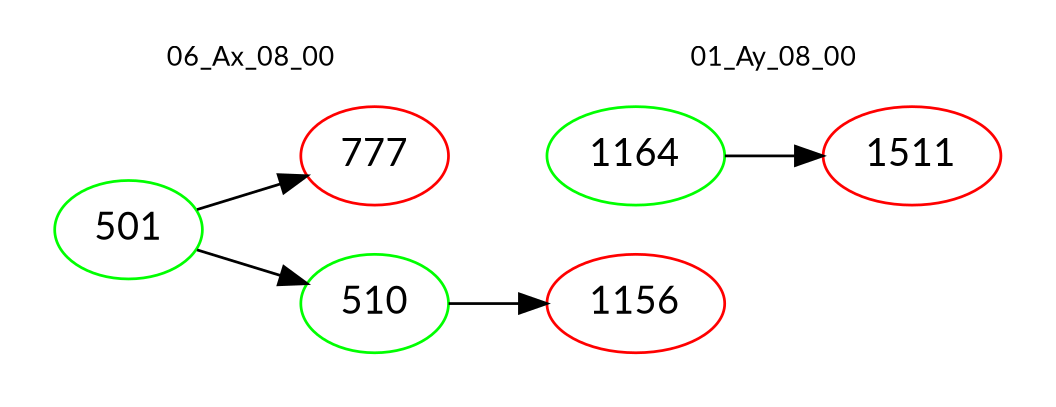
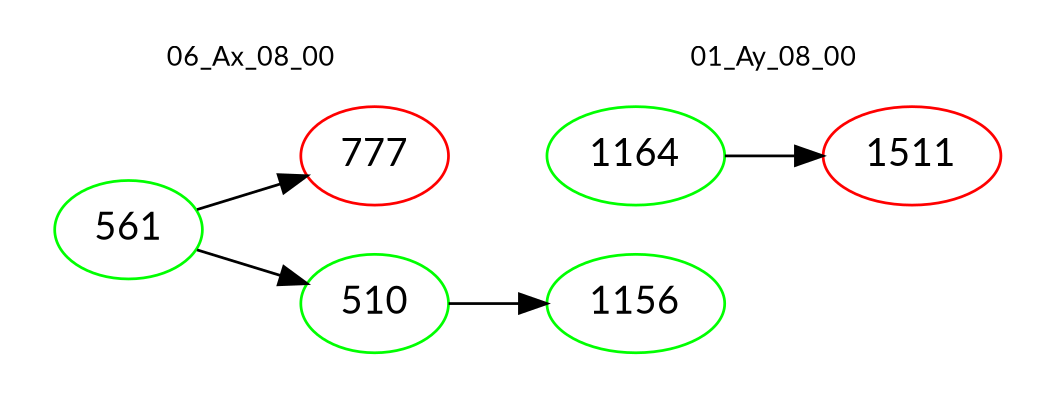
  digraph {
    fontname=Lato
    rankdir=LR
    node [color=green fontname=Lato]
    edge [color=black fontname=Lato]
    n1 [label=1164]
-   n2 [color=red label=1156]
+   n2 [label=1156]
    n3 [color=red label=1511]
-   n4 [label=501]
+   n4 [label=561]
    n5 [label=510]
    n6 [color=red label=777]
    subgraph cluster_1 {
      color=white
      fontsize=10
      label="01_Ay_08_00"
      n1
      n2
      n3
    }
    subgraph cluster_2 {
      color=white
      fontsize=10
      label="06_Ax_08_00"
      n4
      n5
      n6
    }
    n1 -> n3
    n4 -> n5
    n4 -> n6
    n5 -> n2
  }
